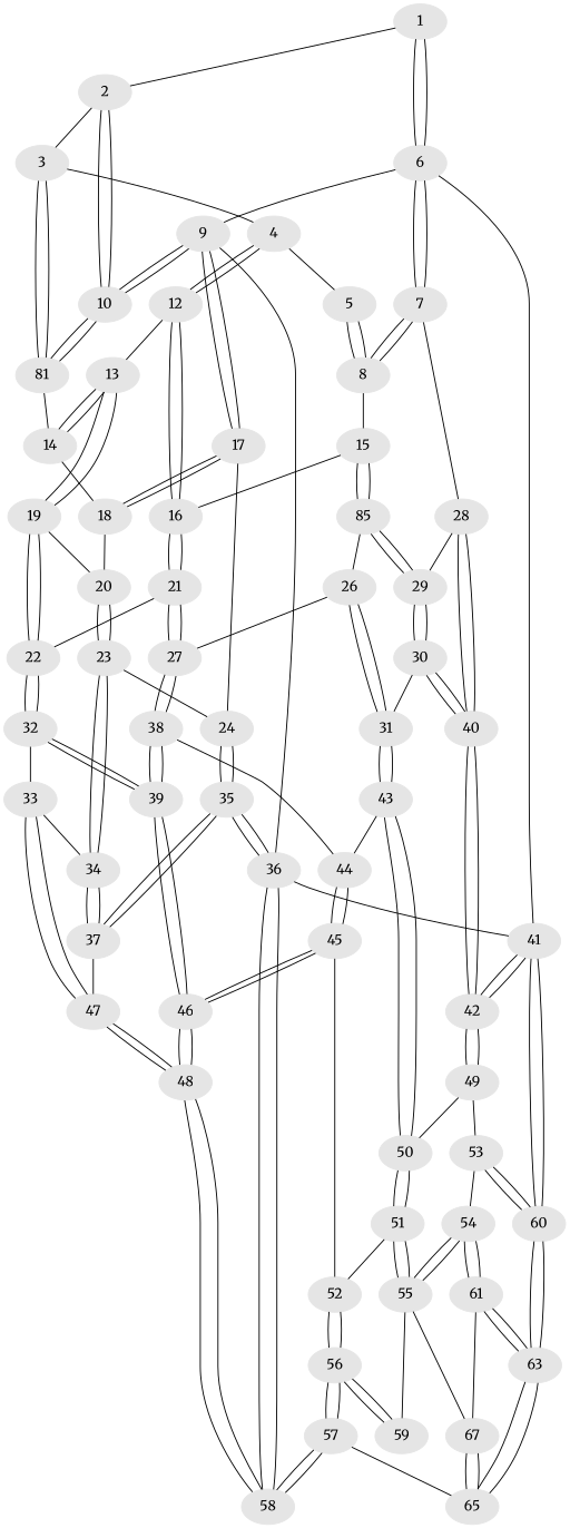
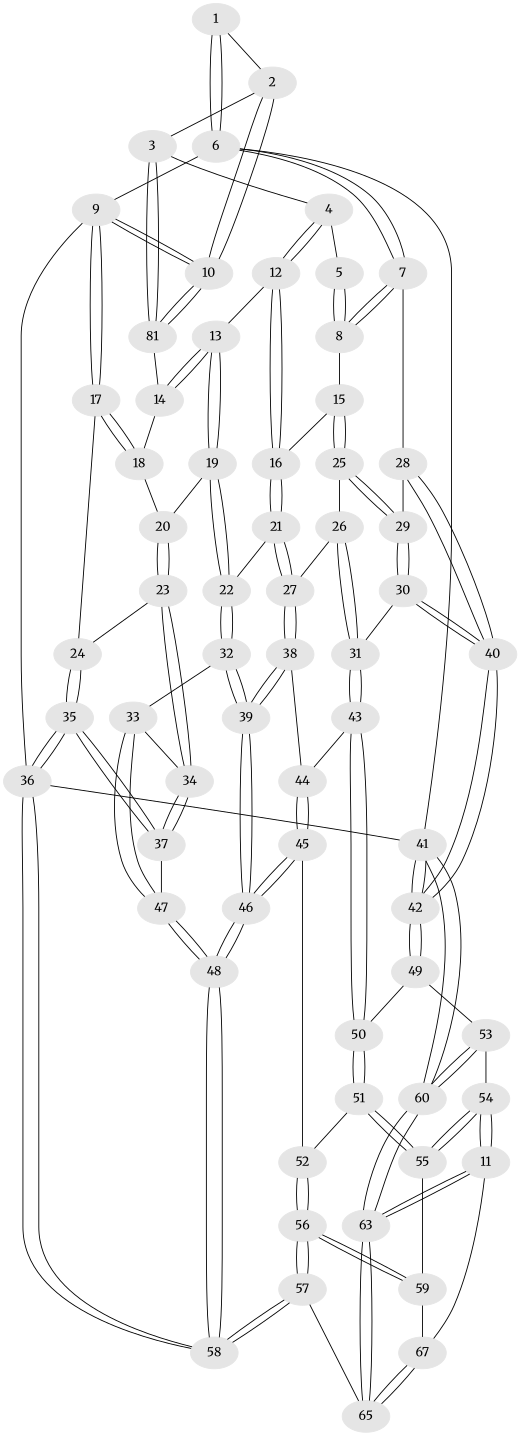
  graph {
    fontname=Merriweather
    node [color=gray90 fontname=Merriweather style=filled]
    edge [fontname=Merriweather]
    1
    2
    6
    3
    10
    7
    9
    41
    4
    n10 [label=81]
    5
    12
    14
    8
    13
    16
    15
    28
    17
    36
    42
    60
    29
    40
-   25 [label=85]
+   25
    18
    24
    58
    19
    21
    20
    22
    26
    27
    35
    23
    32
    34
    38
    33
    39
    37
    31
    30
    43
    44
    50
    47
    46
    48
    45
    49
    63
    53
    51
    52
    56
    54
    55
    59
    57
-   61
+   61 [label=11]
    n63 [label=67]
    n64 [label=65]
    1 -- 2
    1 -- 6
    1 -- 6
    2 -- 3
    2 -- 10
    2 -- 10
    6 -- 7
    6 -- 7
    6 -- 9
    6 -- 41
    3 -- 4
    3 -- n10
    3 -- n10
    10 -- n10
    10 -- n10
    7 -- 8
    7 -- 8
    7 -- 28
    9 -- 10
    9 -- 10
    9 -- 17
    9 -- 17
    9 -- 36
    41 -- 42
    41 -- 42
    41 -- 60
    41 -- 60
    4 -- 5
    4 -- 12
    4 -- 12
    n10 -- 14
    5 -- 8
    5 -- 8
    12 -- 13
    12 -- 16
    12 -- 16
    14 -- 18
    8 -- 15
    13 -- 14
    13 -- 14
    13 -- 19
    13 -- 19
    16 -- 21
    16 -- 21
    15 -- 16
    15 -- 25
    15 -- 25
    28 -- 29
    28 -- 40
    28 -- 40
    17 -- 18
    17 -- 18
    17 -- 24
    36 -- 41
    36 -- 58
    36 -- 58
    42 -- 49
    42 -- 49
    60 -- 63
    60 -- 63
    29 -- 30
    29 -- 30
    40 -- 42
    40 -- 42
    25 -- 29
    25 -- 29
    25 -- 26
    18 -- 20
    24 -- 35
    24 -- 35
    19 -- 20
    19 -- 22
    19 -- 22
    21 -- 22
    21 -- 27
    21 -- 27
    20 -- 23
    20 -- 23
    22 -- 32
    22 -- 32
    26 -- 27
    26 -- 31
    26 -- 31
    27 -- 38
    27 -- 38
    35 -- 36
    35 -- 36
    35 -- 37
    35 -- 37
    23 -- 24
    23 -- 34
    23 -- 34
    32 -- 33
    32 -- 39
    32 -- 39
    34 -- 37
    34 -- 37
    38 -- 39
    38 -- 39
    38 -- 44
    33 -- 34
    33 -- 47
    33 -- 47
    39 -- 46
    39 -- 46
    37 -- 47
    31 -- 43
    31 -- 43
    30 -- 40
    30 -- 40
    30 -- 31
    43 -- 44
    43 -- 50
    43 -- 50
    44 -- 45
    44 -- 45
    50 -- 51
    50 -- 51
    47 -- 48
    47 -- 48
    46 -- 48
    46 -- 48
    48 -- 58
    48 -- 58
    45 -- 46
    45 -- 46
    45 -- 52
    49 -- 50
    49 -- 53
    63 -- n64
    63 -- n64
    53 -- 60
    53 -- 60
    53 -- 54
    51 -- 52
    51 -- 55
    51 -- 55
    52 -- 56
    52 -- 56
    56 -- 59
    56 -- 59
    56 -- 57
    56 -- 57
    54 -- 55
    54 -- 55
    54 -- 61
    54 -- 61
    55 -- 59
-   55 -- n63
+   59 -- n63
    57 -- 58
    57 -- 58
    57 -- n64
    61 -- 63
    61 -- 63
    61 -- n63
    n63 -- n64
    n63 -- n64
  }
